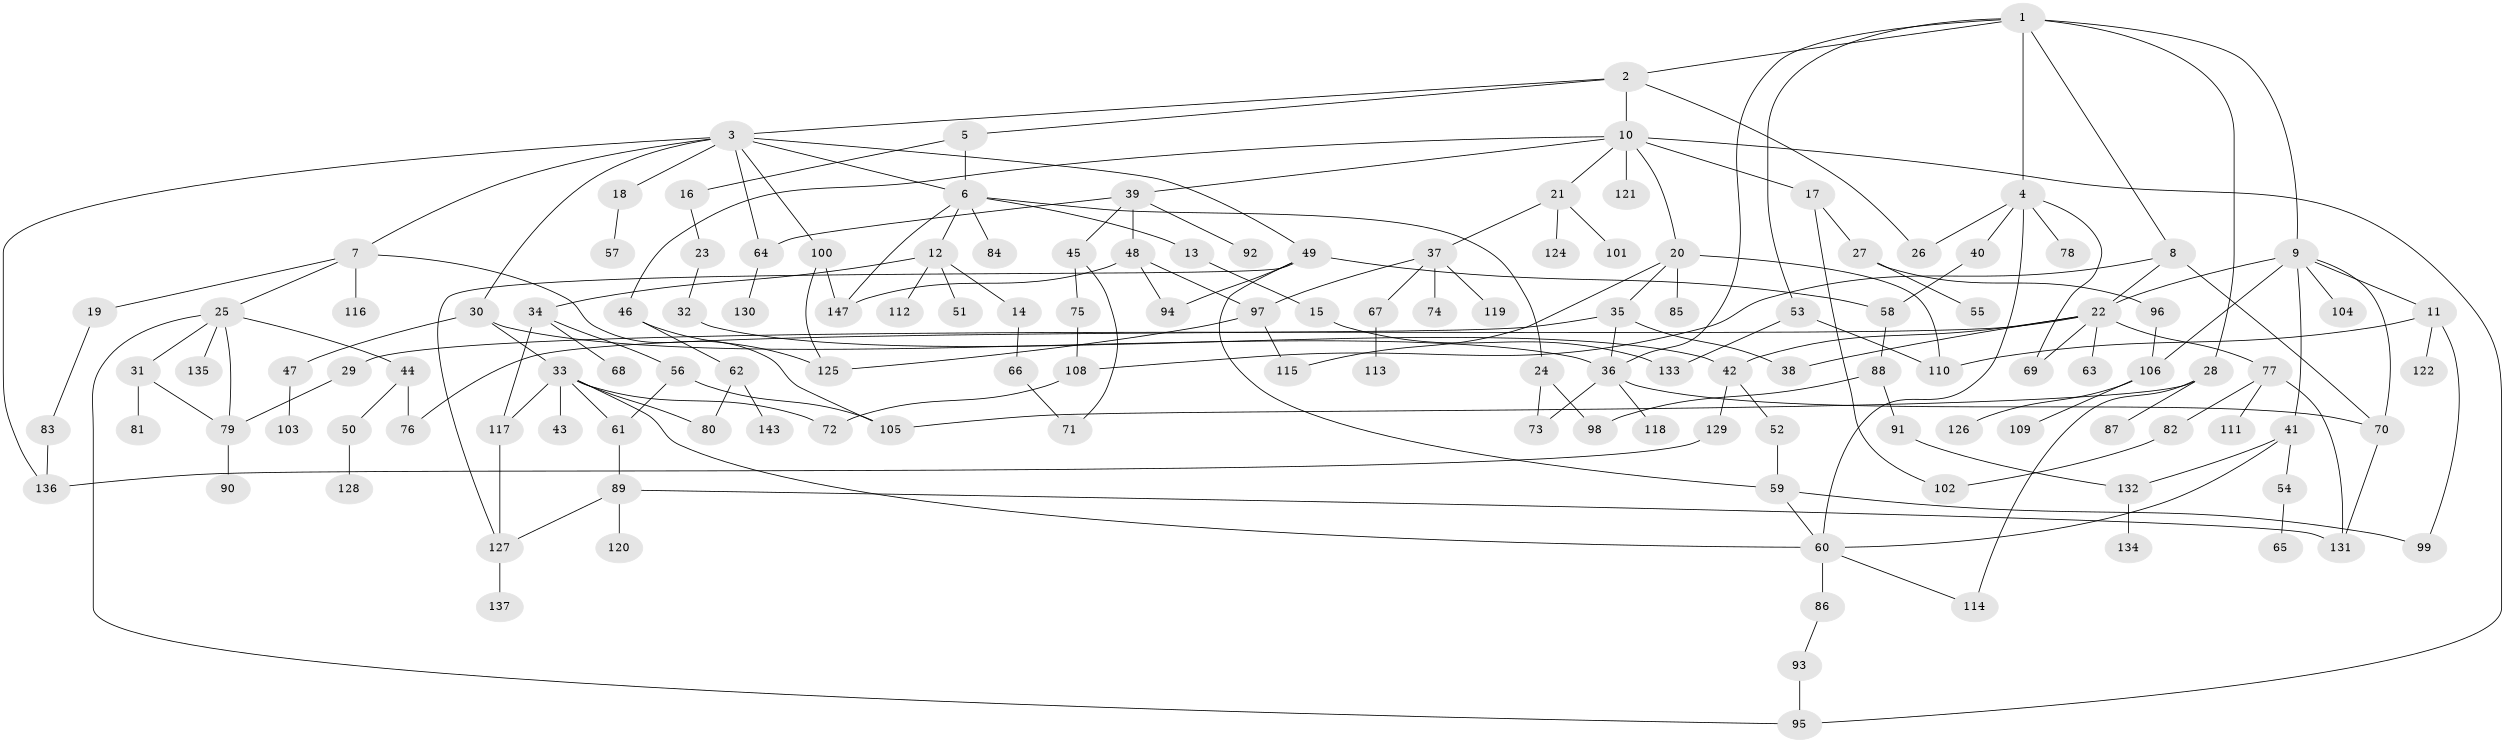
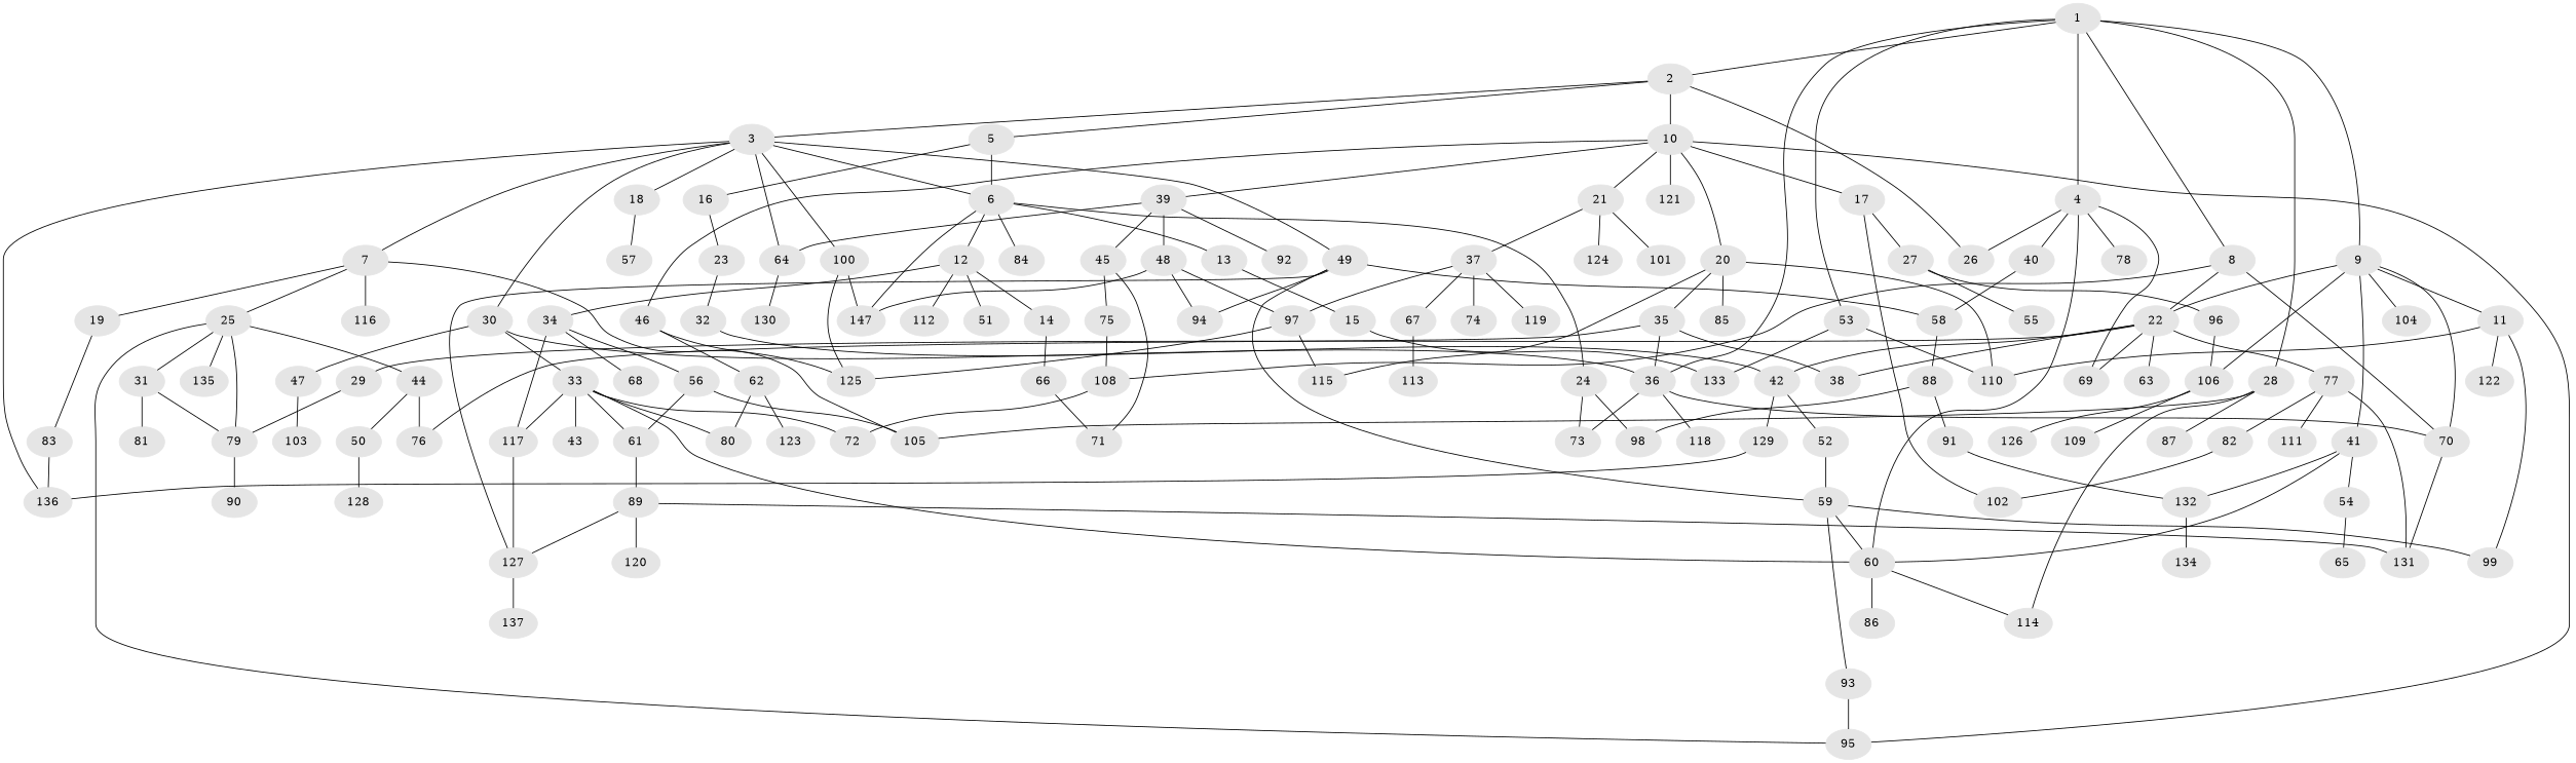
  graph {
    node [color=gray90 style=filled]
    1
    2
    4
    8
    9
    28
    36
    53
    3
    5
    10
    26
    40
    60
    69
    78
    22
    70
    108
    11
    41
    104
    106
    105
    87
    114
    73
    118
    110
    133
    6
    7
    18
    30
    49
    64
    100
    136
    16
    17
    20
    21
    39
    46
    95
    121
    12
    13
    24
    84
    n51 [label=147]
    19
    25
    116
    57
    33
    47
    58
    94
    59
    127
    130
    125
    86
    23
    14
    34
    51
    112
    15
    98
    83
    31
    44
    79
    135
    29
    38
    42
    63
    77
    131
    72
    99
    122
    54
    132
    109
    126
    27
    102
    35
    85
    115
    37
    101
    124
    45
    48
    92
    62
    66
    117
    56
    68
    71
    32
    55
    96
    76
    67
    74
    97
    119
    52
    129
    82
    111
    81
    50
    90
    43
    61
    80
    103
    89
    113
    75
    88
    65
    134
    128
-   123 [label=143]
+   123
    137
    91
    93
    120
    1 -- 2
    1 -- 4
    1 -- 8
    1 -- 9
    1 -- 28
    1 -- 36
    1 -- 53
    2 -- 3
    2 -- 5
    2 -- 10
    2 -- 26
    4 -- 26
    4 -- 40
    4 -- 60
    4 -- 69
    4 -- 78
    8 -- 22
    8 -- 70
    8 -- 108
    9 -- 22
    9 -- 70
    9 -- 11
    9 -- 41
    9 -- 104
    9 -- 106
    28 -- 105
    28 -- 87
    28 -- 114
    36 -- 70
    36 -- 73
    36 -- 118
    53 -- 110
    53 -- 133
    3 -- 6
    3 -- 7
    3 -- 18
    3 -- 30
    3 -- 49
    3 -- 64
    3 -- 100
    3 -- 136
    5 -- 6
    5 -- 16
    10 -- 17
    10 -- 20
    10 -- 21
    10 -- 39
    10 -- 46
    10 -- 95
    10 -- 121
    40 -- 58
    60 -- 114
    60 -- 86
    22 -- 69
    22 -- 29
    22 -- 38
    22 -- 42
    22 -- 63
    22 -- 77
    70 -- 131
    108 -- 72
    11 -- 110
    11 -- 99
    11 -- 122
    41 -- 60
    41 -- 54
    41 -- 132
    106 -- 109
    106 -- 126
    6 -- 12
    6 -- 13
    6 -- 24
    6 -- 84
    6 -- n51
    7 -- 105
    7 -- 19
    7 -- 25
    7 -- 116
    18 -- 57
    30 -- 36
    30 -- 33
    30 -- 47
    49 -- 58
    49 -- 94
    49 -- 59
    49 -- 127
    64 -- 130
    100 -- n51
    100 -- 125
    16 -- 23
    17 -- 27
    17 -- 102
    20 -- 110
    20 -- 35
    20 -- 85
    20 -- 115
    21 -- 37
    21 -- 101
    21 -- 124
    39 -- 64
    39 -- 45
    39 -- 48
    39 -- 92
    46 -- 125
    46 -- 62
    12 -- 14
    12 -- 34
    12 -- 51
    12 -- 112
    13 -- 15
    24 -- 73
    24 -- 98
    19 -- 83
    25 -- 95
    25 -- 31
    25 -- 44
    25 -- 79
    25 -- 135
    33 -- 60
    33 -- 72
    33 -- 117
    33 -- 43
    33 -- 61
    33 -- 80
    47 -- 103
    58 -- 88
    59 -- 60
    59 -- 99
    127 -- 137
-   86 -- 93
+   59 -- 93
    23 -- 32
    14 -- 66
    34 -- 117
    34 -- 56
    34 -- 68
    15 -- 133
    83 -- 136
    31 -- 79
    31 -- 81
    44 -- 76
    44 -- 50
    79 -- 90
    29 -- 79
    42 -- 52
    42 -- 129
    77 -- 131
    77 -- 82
    77 -- 111
    54 -- 65
    132 -- 134
    27 -- 55
    27 -- 96
    35 -- 36
    35 -- 38
    35 -- 76
    37 -- 67
    37 -- 74
    37 -- 97
    37 -- 119
    45 -- 71
    45 -- 75
    48 -- n51
    48 -- 94
    48 -- 97
    62 -- 80
    62 -- 123
    66 -- 71
    117 -- 127
    56 -- 105
    56 -- 61
    32 -- 42
    96 -- 106
    67 -- 113
    97 -- 125
    97 -- 115
    52 -- 59
    129 -- 136
    82 -- 102
    50 -- 128
    61 -- 89
    89 -- 127
    89 -- 131
    89 -- 120
    75 -- 108
    88 -- 98
    88 -- 91
    91 -- 132
    93 -- 95
  }
